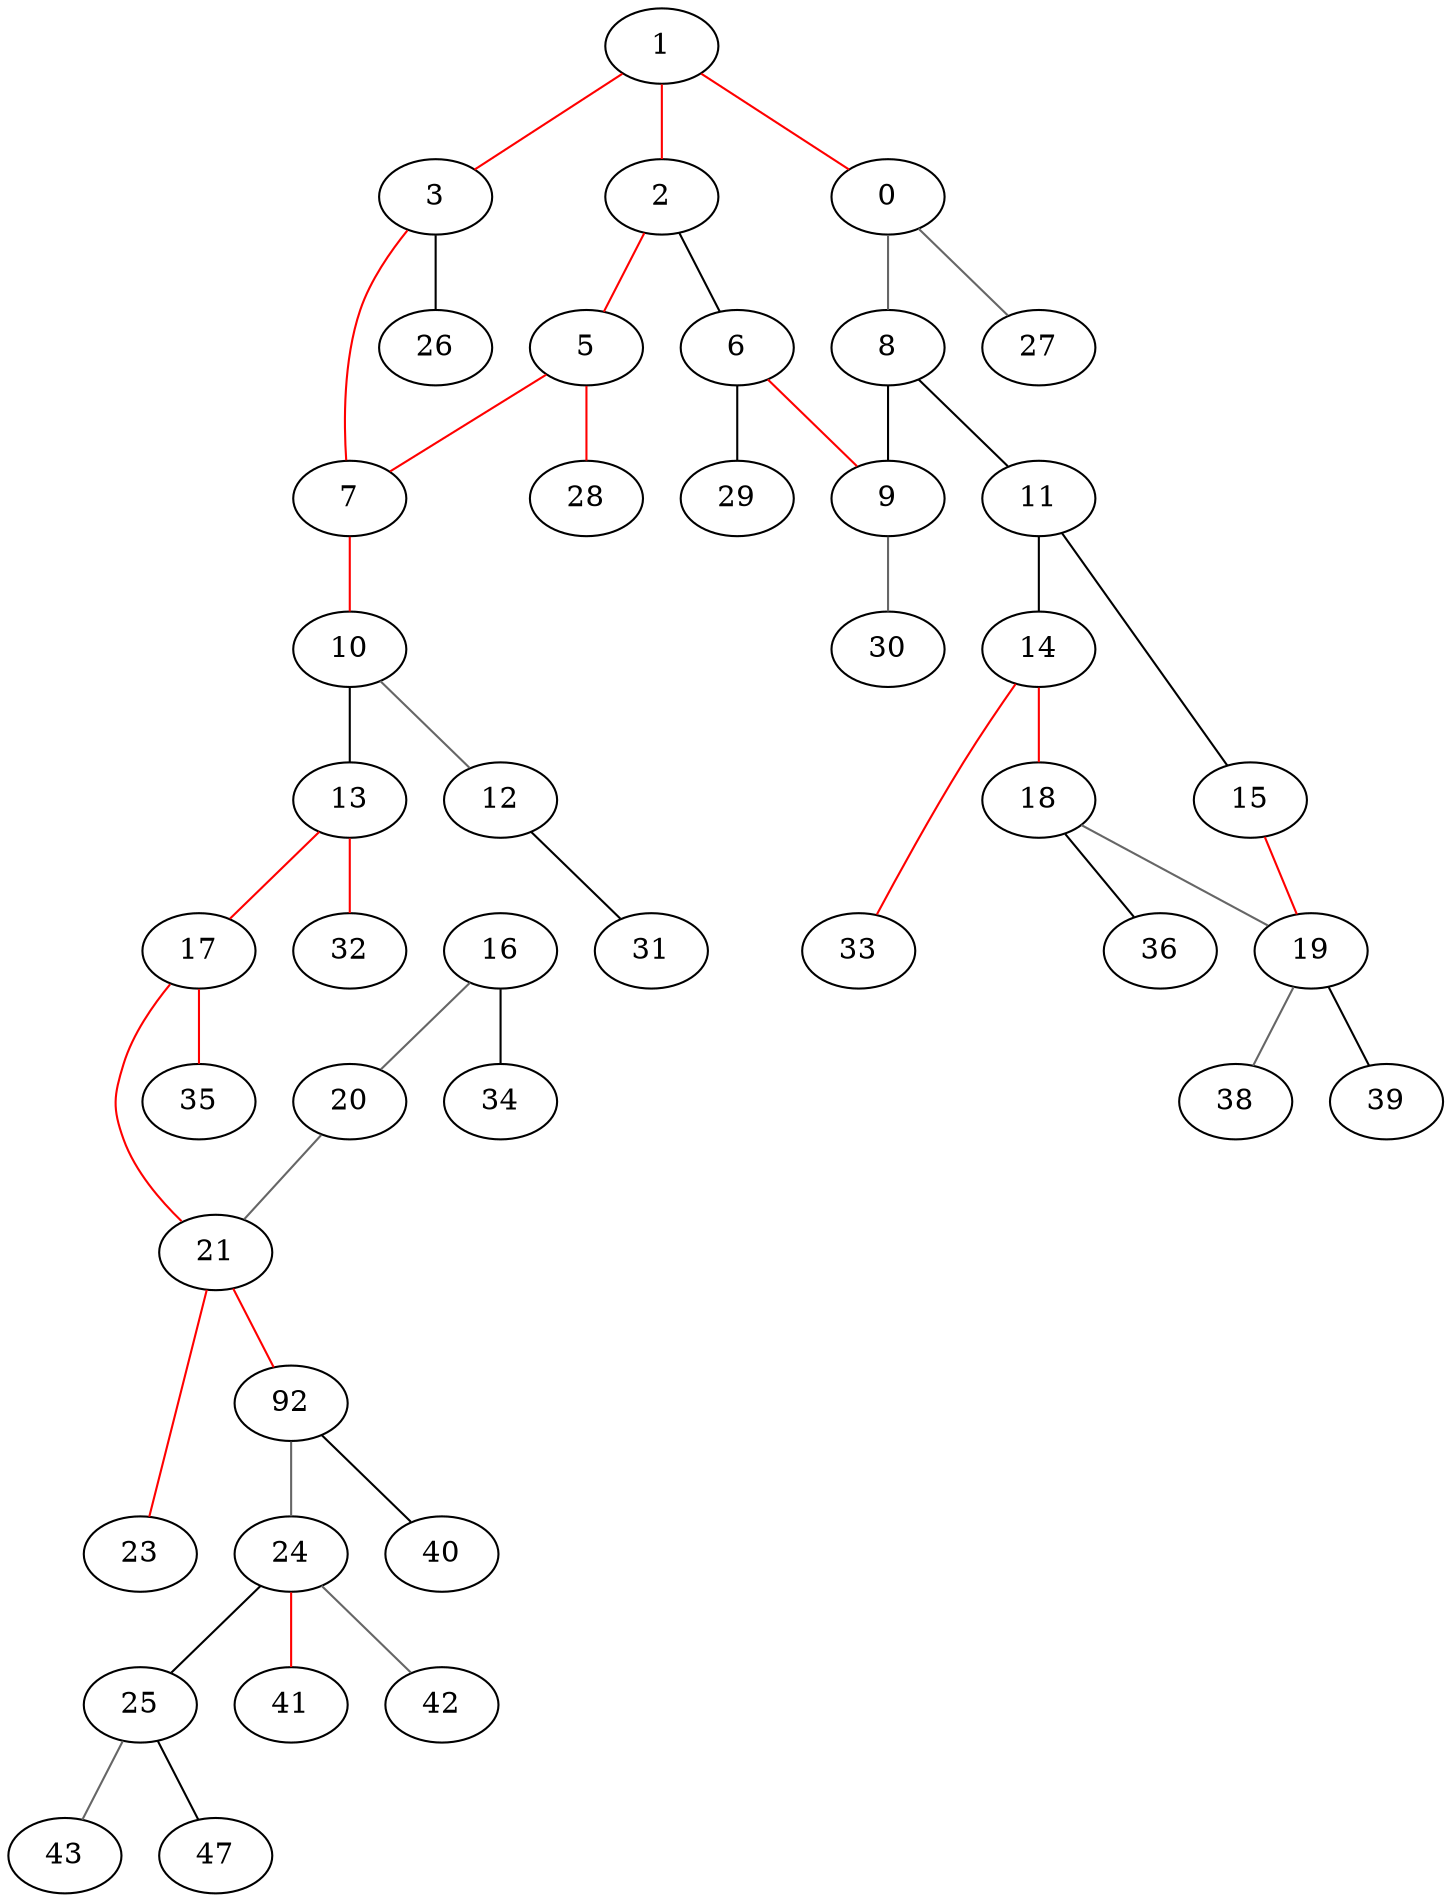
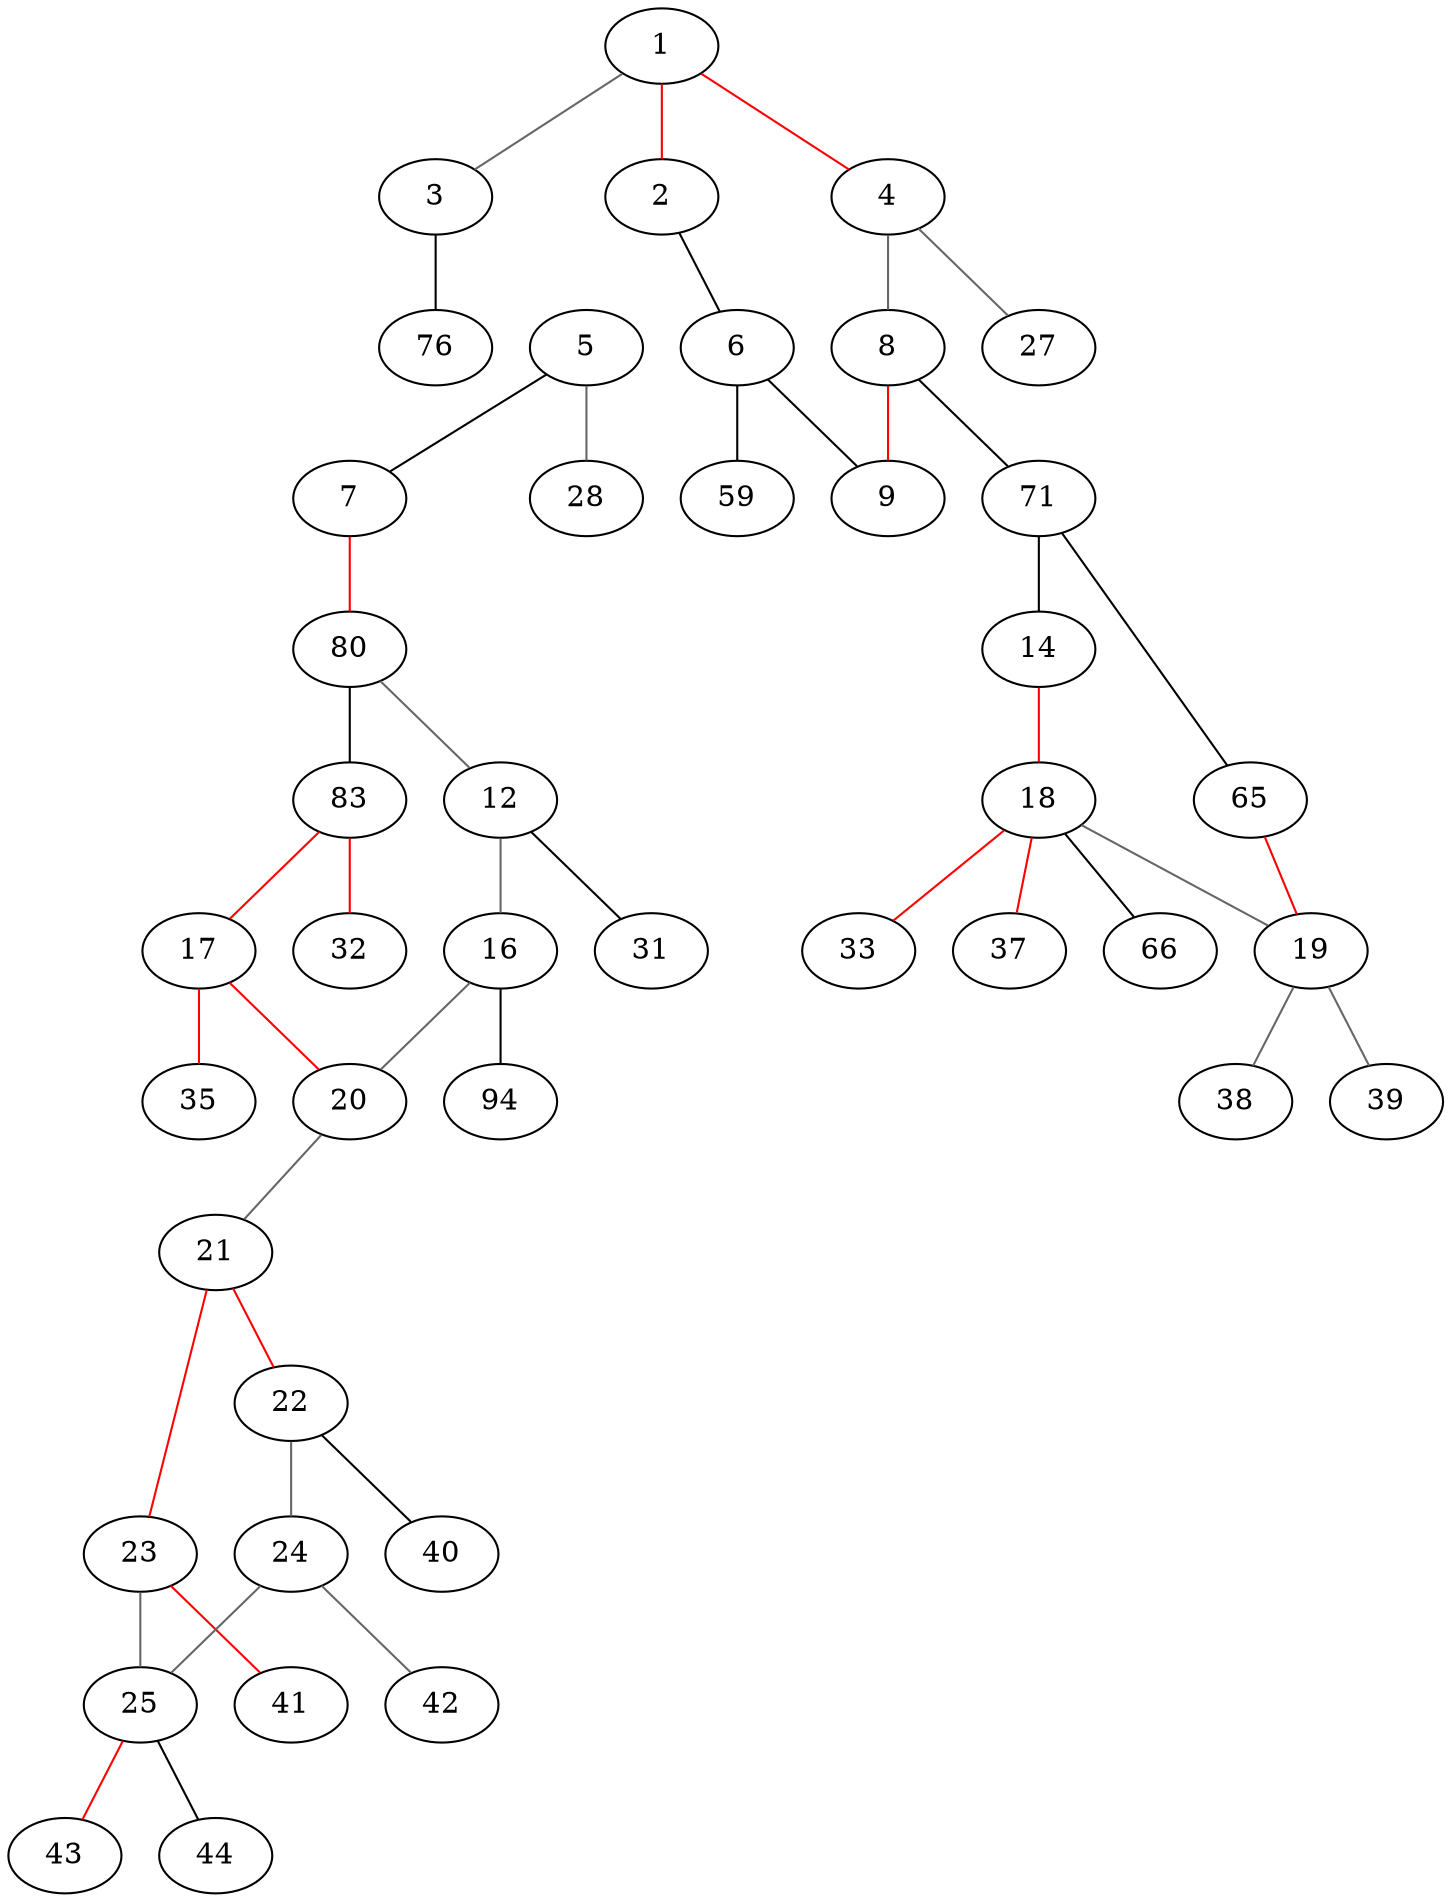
  graph {
    node [chem=C]
    edge [color=red valence=1]
    1
    2
    3 [chem=N]
-   4 [label=0]
+   4
    5
    6
    7
-   26 [chem=H]
+   26 [chem=H label=76]
    8
    27 [chem=H]
    28 [chem=H]
    9
-   29 [chem=H]
-   10
-   11
-   30 [chem=H]
+   29 [chem=H label=59]
+   10 [label=80]
+   11 [label=71]
    12
-   13
+   13 [label=83]
    14 [chem=N]
-   15 [chem=N]
+   15 [chem=N label=65]
    16
    31 [chem=H]
    17
    32 [chem=H]
    18
    33 [chem=H]
    19
    20
-   34 [chem=H]
+   34 [chem=H label=94]
    35 [chem=H]
-   36 [chem=H]
+   36 [chem=H label=66]
+   37 [chem=H]
    38 [chem=H]
    39 [chem=H]
    21
-   22 [chem=N label=92]
+   22 [chem=N]
    23 [chem=N]
    24
    40 [chem=H]
    25
    41 [chem=H]
    42 [chem=H]
    43 [chem=H]
-   44 [chem=H label=47]
+   44 [chem=H]
    1 -- 2
-   1 -- 3
+   1 -- 3 [color=gray40]
    1 -- 4 [valence=2]
-   2 -- 5
    2 -- 6 [color=black valence=2]
-   3 -- 7
    3 -- 26 [color=black]
    4 -- 8 [color=gray40]
    4 -- 27 [color=gray40]
-   5 -- 7 [valence=2]
-   5 -- 28
-   6 -- 9
+   5 -- 7 [color=black valence=2]
+   5 -- 28 [color=gray40]
+   6 -- 9 [color=black]
    6 -- 29 [color=black]
    7 -- 10
-   8 -- 9 [color=black valence=2]
+   8 -- 9 [valence=2]
    8 -- 11 [color=black]
-   9 -- 30 [color=gray40]
    10 -- 12 [color=gray40]
    10 -- 13 [color=black valence=2]
    11 -- 14 [color=black]
    11 -- 15 [color=black valence=2]
+   12 -- 16 [color=gray40 valence=2]
    12 -- 31 [color=black]
    13 -- 17
    13 -- 32
    14 -- 18
-   14 -- 33
+   18 -- 33
    15 -- 19
    16 -- 20 [color=gray40]
    16 -- 34 [color=black]
-   17 -- 21 [valence=2]
+   17 -- 20 [valence=2]
    17 -- 35
    18 -- 19 [color=gray40]
    18 -- 36 [color=black]
+   18 -- 37
    19 -- 38 [color=gray40]
-   19 -- 39 [color=black]
+   19 -- 39 [color=gray40]
    20 -- 21 [color=gray40]
    21 -- 22
    21 -- 23 [valence=2]
    22 -- 24 [color=gray40]
    22 -- 40 [color=black]
-   24 -- 25 [color=black]
-   24 -- 41
+   23 -- 25 [color=gray40]
+   24 -- 25 [color=gray40]
+   23 -- 41
    24 -- 42 [color=gray40]
-   25 -- 43 [color=gray40]
+   25 -- 43
    25 -- 44 [color=black]
  }
